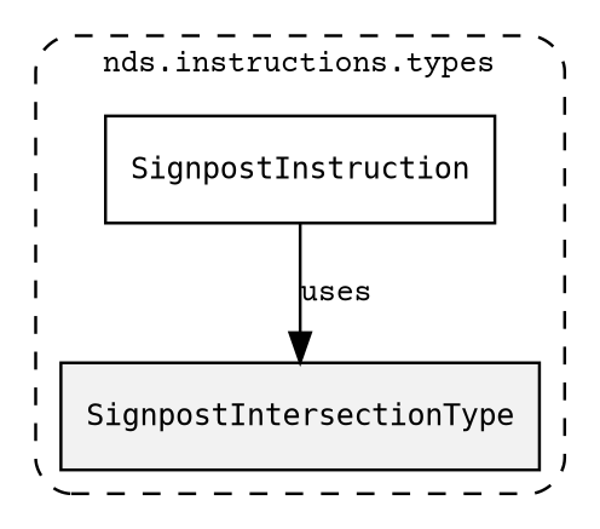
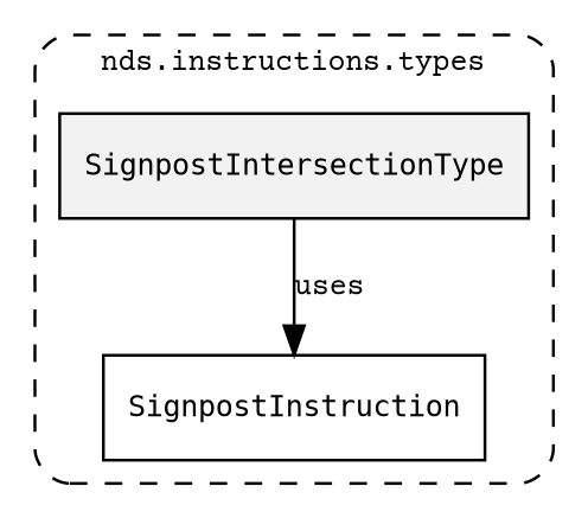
  digraph {
    fontsize=10
    rankdir=TB
    fontname="Courier Prime"
    node [fontsize=10 shape=box fontname="Courier Prime"]
    n1 [fillcolor="#0000000D" label=<<font face="monospace"><table align="center" border="0" cellspacing="0" cellpadding="0"><tr><td href="../../../content/packages/nds.instructions.types.html#Enum-SignpostIntersectionType" title="Enum defined in nds.instructions.types">SignpostIntersectionType</td></tr></table></font>> style=filled]
    n2 [label=<<font face="monospace"><table align="center" border="0" cellspacing="0" cellpadding="0"><tr><td href="../../../content/packages/nds.instructions.types.html#Structure-SignpostInstruction" title="Structure defined in nds.instructions.types">SignpostInstruction</td></tr></table></font>>]
    subgraph cluster_1 {
      label="nds.instructions.types"
      style="dashed, rounded"
      n1
      n2
    }
-   n2 -> n1 [fontsize=10 label=uses fontname="Courier Prime"]
+   n1 -> n2 [fontsize=10 label=uses fontname="Courier Prime"]
  }
